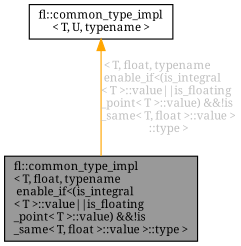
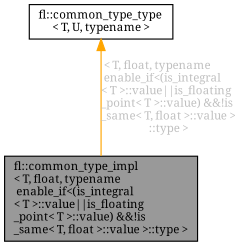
  digraph {
    fontname="Noto Serif"
    node [color=black fontname="Noto Serif" fontsize=10 shape=box style=filled]
    n1 [fillcolor=grey60 fontcolor=black height=0.2 label="fl::common_type_impl\l\< T, float, typename\l enable_if\<(is_integral\l\< T \>::value\|\|is_floating\l_point\< T \>::value) &&!is\l_same\< T, float \>::value \>::type \>" width=0.4]
-   n2 [fillcolor=white height=0.2 label="fl::common_type_impl\l\< T, U, typename \>" width=0.4]
+   n2 [fillcolor=white height=0.2 label="fl::common_type_type\l\< T, U, typename \>" width=0.4]
    n2 -> n1 [color=orange dir=back fontcolor=grey fontname="Noto Serif" fontsize=10 label=" \< T, float, typename\l enable_if\<(is_integral\l\< T \>::value\|\|is_floating\l_point\< T \>::value) &&!is\l_same\< T, float \>::value \>\l::type \>" labelfontname=Helvetica labelfontsize=10 style=solid]
  }
